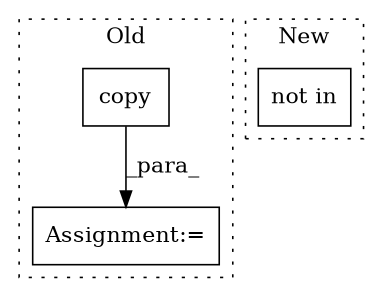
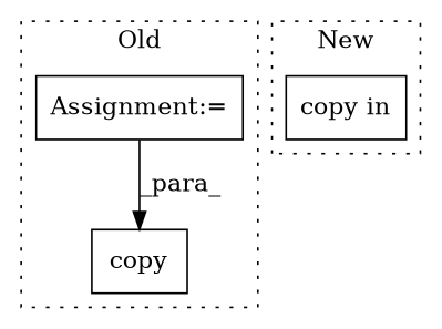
  digraph {
    node [shape=box]
    n1 [a=32 l=6 label=copy s=3043]
    n2 [a=7 l=1 label="Assignment:=" s=3021]
-   n3 [a=108 l=39 label="not in" s=3129]
+   n3 [a=108 l=39 label="copy in" s=3129]
    subgraph cluster_1 {
      label=Old
      style=dotted
      n1
      n2
    }
    subgraph cluster_2 {
      label=New
      style=dotted
      n3
    }
-   n1 -> n2 [label=_para_]
+   n2 -> n1 [label=_para_]
  }
